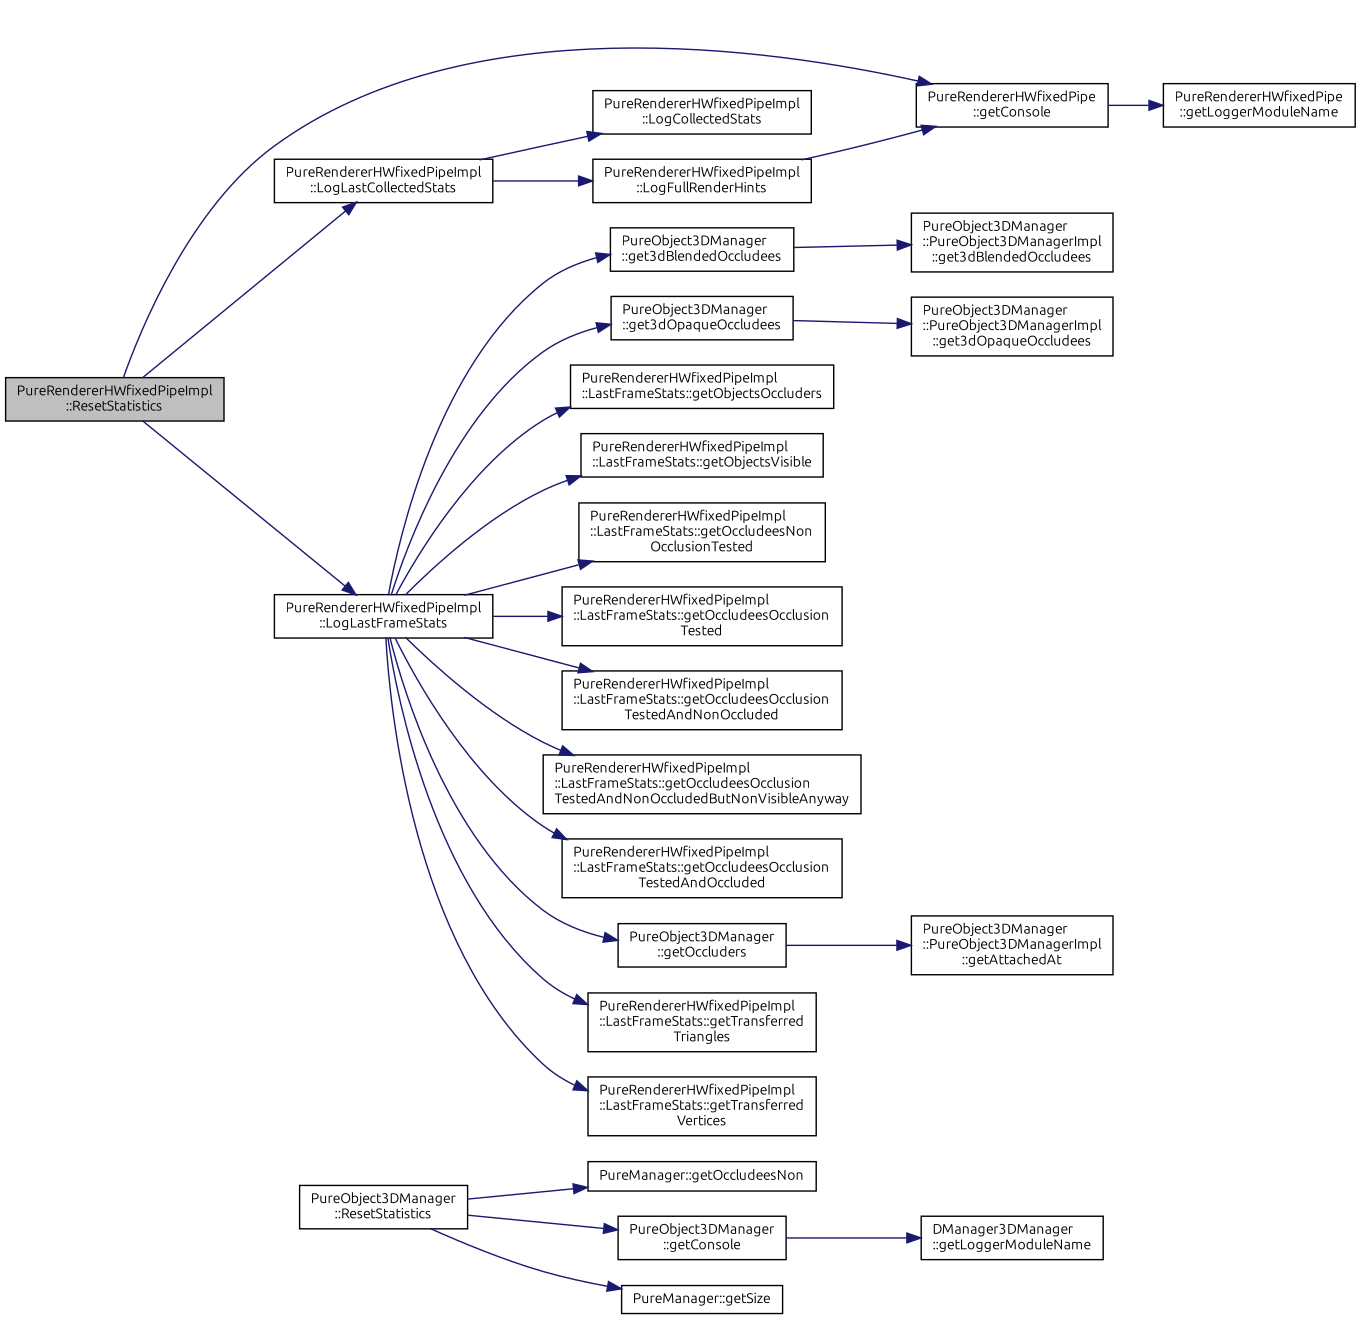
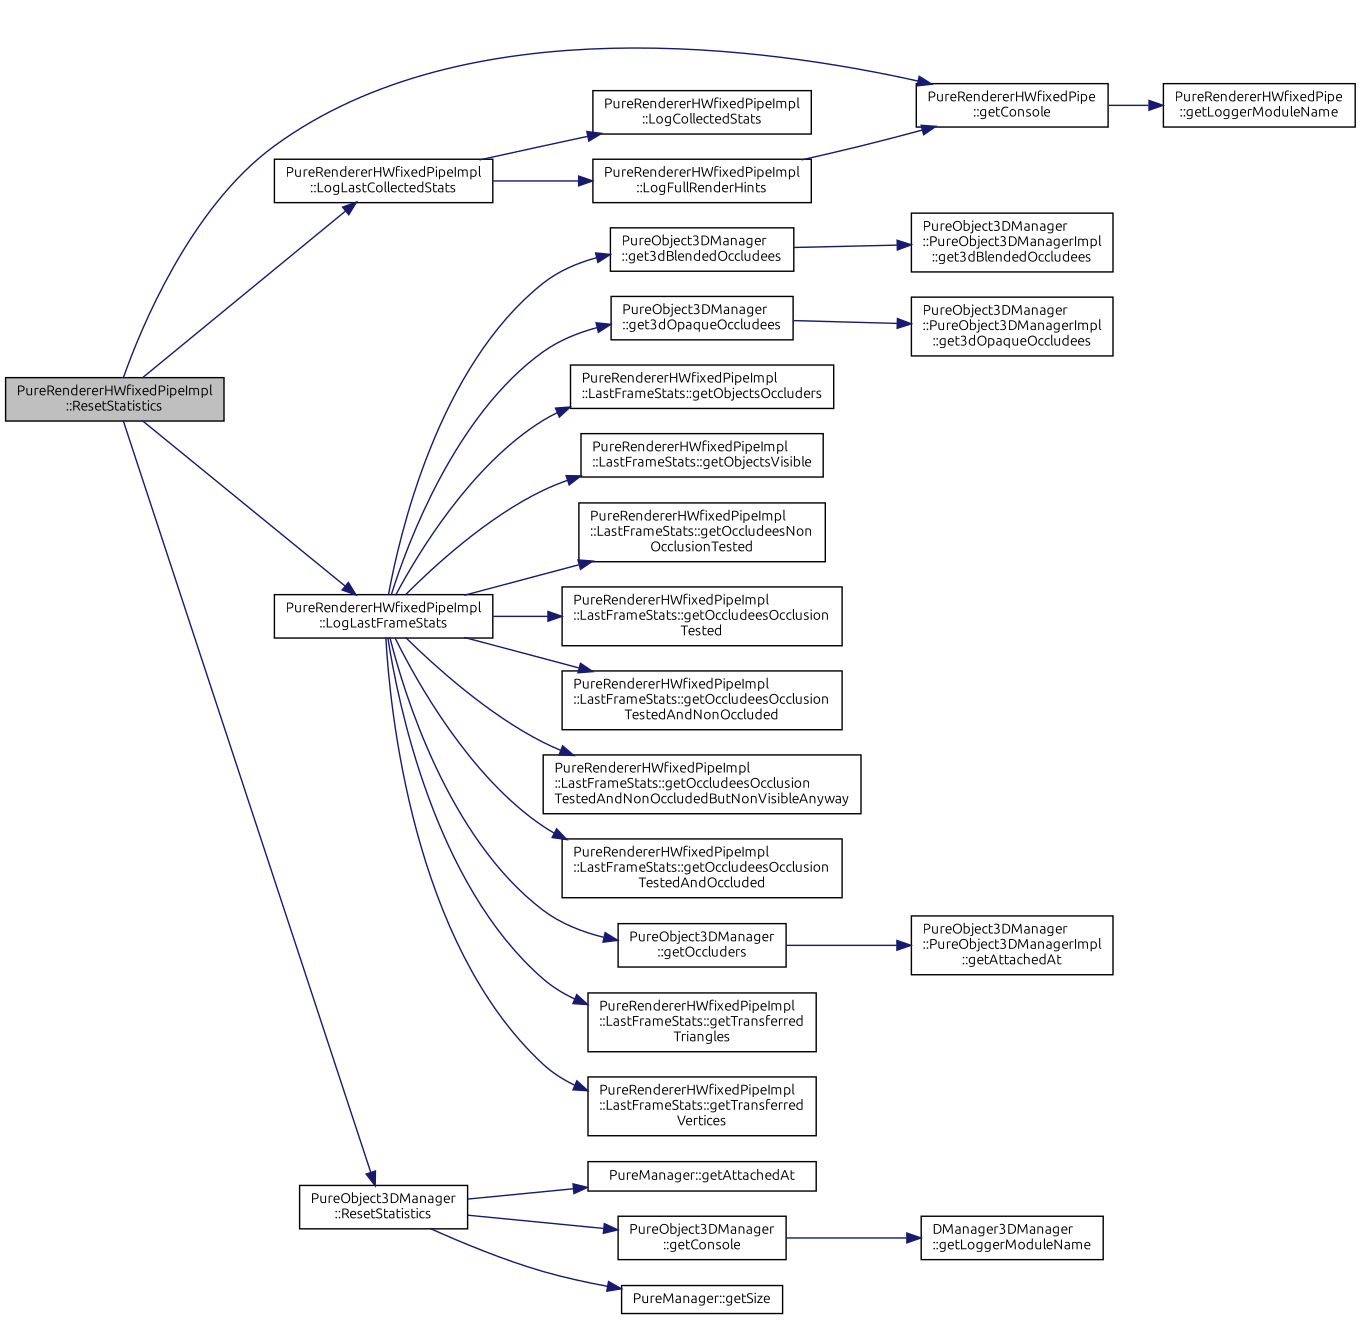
  digraph {
    fontname=Ubuntu
    rankdir=LR
    node [color=black fillcolor=white fontname=Ubuntu fontsize=10 shape=record style=filled]
    edge [color=midnightblue fontname=Ubuntu fontsize=10 labelfontname=Helvetica labelfontsize=10 style=solid]
    n1 [fillcolor=grey75 fontcolor=black height=0.2 label="PureRendererHWfixedPipeImpl\l::ResetStatistics" width=0.4]
    n2 [height=0.2 label="PureRendererHWfixedPipe\l::getConsole" width=0.4]
    n3 [height=0.2 label="PureRendererHWfixedPipeImpl\l::LogLastCollectedStats" width=0.4]
    n4 [height=0.2 label="PureRendererHWfixedPipeImpl\l::LogLastFrameStats" width=0.4]
    n5 [height=0.2 label="PureObject3DManager\l::ResetStatistics" width=0.4]
    n6 [height=0.2 label="PureRendererHWfixedPipe\l::getLoggerModuleName" width=0.4]
    n7 [height=0.2 label="PureRendererHWfixedPipeImpl\l::LogCollectedStats" width=0.4]
    n8 [height=0.2 label="PureRendererHWfixedPipeImpl\l::LogFullRenderHints" width=0.4]
    n9 [height=0.2 label="PureObject3DManager\l::get3dBlendedOccludees" width=0.4]
    n10 [height=0.2 label="PureObject3DManager\l::get3dOpaqueOccludees" width=0.4]
    n11 [height=0.2 label="PureRendererHWfixedPipeImpl\l::LastFrameStats::getObjectsOccluders" width=0.4]
    n12 [height=0.2 label="PureRendererHWfixedPipeImpl\l::LastFrameStats::getObjectsVisible" width=0.4]
    n13 [height=0.2 label="PureRendererHWfixedPipeImpl\l::LastFrameStats::getOccludeesNon\lOcclusionTested" width=0.4]
    n14 [height=0.2 label="PureRendererHWfixedPipeImpl\l::LastFrameStats::getOccludeesOcclusion\lTested" width=0.4]
    n15 [height=0.2 label="PureRendererHWfixedPipeImpl\l::LastFrameStats::getOccludeesOcclusion\lTestedAndNonOccluded" width=0.4]
    n16 [height=0.2 label="PureRendererHWfixedPipeImpl\l::LastFrameStats::getOccludeesOcclusion\lTestedAndNonOccludedButNonVisibleAnyway" width=0.4]
    n17 [height=0.2 label="PureRendererHWfixedPipeImpl\l::LastFrameStats::getOccludeesOcclusion\lTestedAndOccluded" width=0.4]
    n18 [height=0.2 label="PureObject3DManager\l::getOccluders" width=0.4]
    n19 [height=0.2 label="PureRendererHWfixedPipeImpl\l::LastFrameStats::getTransferred\lTriangles" width=0.4]
    n20 [height=0.2 label="PureRendererHWfixedPipeImpl\l::LastFrameStats::getTransferred\lVertices" width=0.4]
-   n21 [height=0.2 label="PureManager::getOccludeesNon" width=0.4]
+   n21 [height=0.2 label="PureManager::getAttachedAt" width=0.4]
    n22 [height=0.2 label="PureObject3DManager\l::getConsole" width=0.4]
    n23 [height=0.2 label="PureManager::getSize" width=0.4]
    n24 [height=0.2 label="PureObject3DManager\l::PureObject3DManagerImpl\l::get3dBlendedOccludees" width=0.4]
    n25 [height=0.2 label="PureObject3DManager\l::PureObject3DManagerImpl\l::get3dOpaqueOccludees" width=0.4]
    n26 [height=0.2 label="PureObject3DManager\l::PureObject3DManagerImpl\l::getAttachedAt" width=0.4]
    n27 [height=0.2 label="DManager3DManager\l::getLoggerModuleName" width=0.4]
    n1 -> n2
    n1 -> n3
    n1 -> n4
+   n1 -> n5
    n2 -> n6
    n3 -> n7
    n3 -> n8
    n4 -> n9
    n4 -> n10
    n4 -> n11
    n4 -> n12
    n4 -> n13
    n4 -> n14
    n4 -> n15
    n4 -> n16
    n4 -> n17
    n4 -> n18
    n4 -> n19
    n4 -> n20
    n5 -> n21
    n5 -> n22
    n5 -> n23
    n8 -> n2
    n9 -> n24
    n10 -> n25
    n18 -> n26
    n22 -> n27
  }
